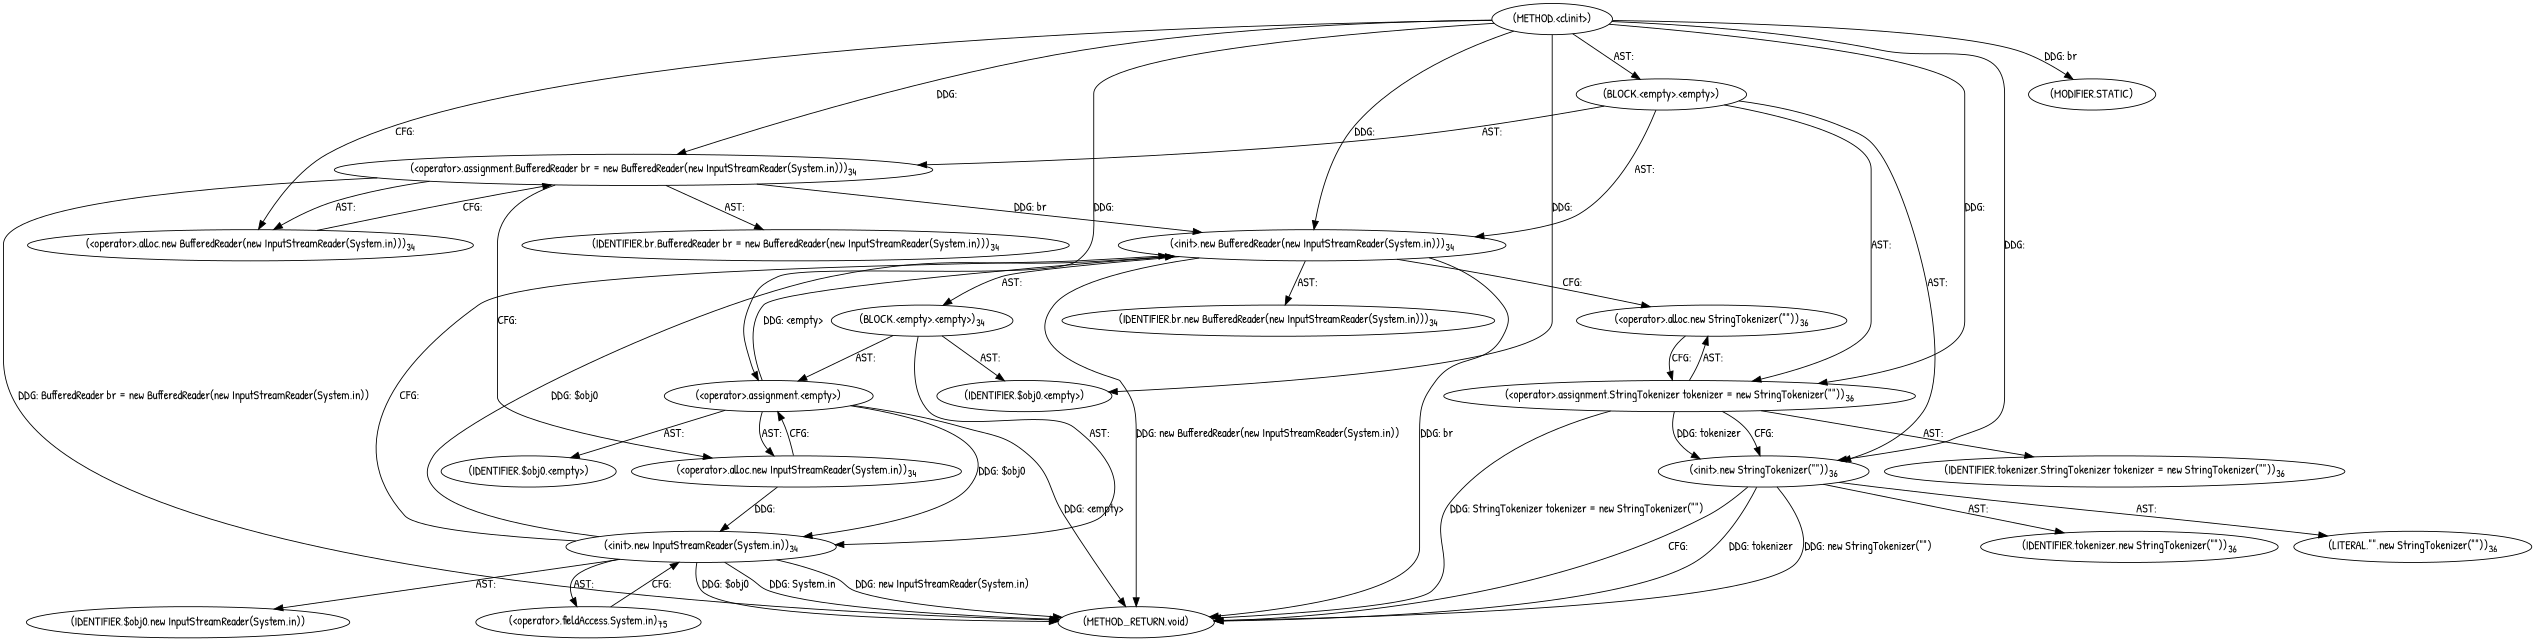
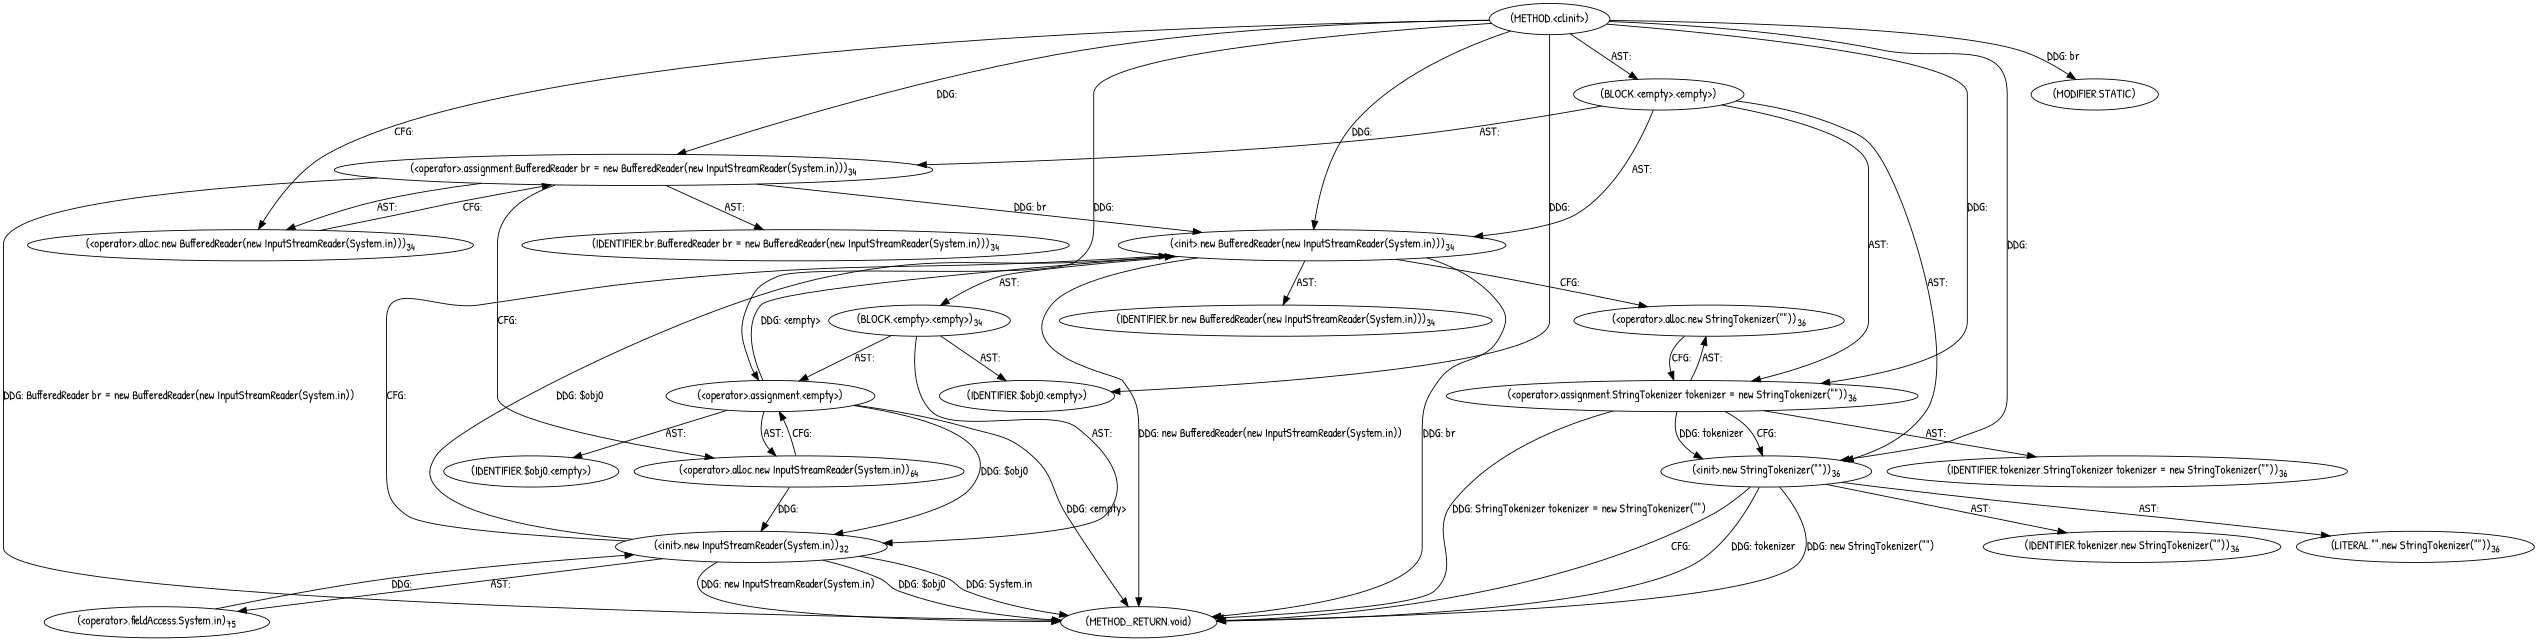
  digraph {
    fontname="Patrick Hand"
    node [fontname="Patrick Hand"]
    edge [fontname="Patrick Hand"]
    n1 [label=<(METHOD,&lt;clinit&gt;)>]
    n2 [label=<(BLOCK,&lt;empty&gt;,&lt;empty&gt;)>]
    n3 [label=<(&lt;operator&gt;.assignment,BufferedReader br = new BufferedReader(new InputStreamReader(System.in)))<SUB>34</SUB>>]
    n4 [label=<(&lt;operator&gt;.alloc,new BufferedReader(new InputStreamReader(System.in)))<SUB>34</SUB>>]
    n5 [label=<(&lt;init&gt;,new BufferedReader(new InputStreamReader(System.in)))<SUB>34</SUB>>]
    n6 [label=<(&lt;operator&gt;.assignment,&lt;empty&gt;)>]
    n7 [label=<(IDENTIFIER,$obj0,&lt;empty&gt;)>]
    n8 [label=<(&lt;operator&gt;.assignment,StringTokenizer tokenizer = new StringTokenizer(&quot;&quot;))<SUB>36</SUB>>]
    n9 [label=<(&lt;init&gt;,new StringTokenizer(&quot;&quot;))<SUB>36</SUB>>]
    n10 [label=<(MODIFIER,STATIC)>]
    n11 [label=<(METHOD_RETURN,void)>]
    n12 [label=<(IDENTIFIER,br,BufferedReader br = new BufferedReader(new InputStreamReader(System.in)))<SUB>34</SUB>>]
-   n13 [label=<(&lt;operator&gt;.alloc,new InputStreamReader(System.in))<SUB>34</SUB>>]
+   n13 [label=<(&lt;operator&gt;.alloc,new InputStreamReader(System.in))<SUB>64</SUB>>]
    n14 [label=<(IDENTIFIER,br,new BufferedReader(new InputStreamReader(System.in)))<SUB>34</SUB>>]
    n15 [label=<(BLOCK,&lt;empty&gt;,&lt;empty&gt;)<SUB>34</SUB>>]
    n16 [label=<(&lt;operator&gt;.alloc,new StringTokenizer(&quot;&quot;))<SUB>36</SUB>>]
-   n17 [label=<(&lt;init&gt;,new InputStreamReader(System.in))<SUB>34</SUB>>]
+   n17 [label=<(&lt;init&gt;,new InputStreamReader(System.in))<SUB>32</SUB>>]
    n18 [label=<(IDENTIFIER,$obj0,&lt;empty&gt;)>]
-   n19 [label=<(IDENTIFIER,$obj0,new InputStreamReader(System.in))>]
    n20 [label=<(&lt;operator&gt;.fieldAccess,System.in)<SUB>75</SUB>>]
    n21 [label=<(IDENTIFIER,tokenizer,StringTokenizer tokenizer = new StringTokenizer(&quot;&quot;))<SUB>36</SUB>>]
    n22 [label=<(IDENTIFIER,tokenizer,new StringTokenizer(&quot;&quot;))<SUB>36</SUB>>]
    n23 [label=<(LITERAL,&quot;&quot;,new StringTokenizer(&quot;&quot;))<SUB>36</SUB>>]
    n1 -> n2 [label="AST: "]
    n1 -> n3 [label="DDG: "]
    n1 -> n4 [label="CFG: "]
    n1 -> n5 [label="DDG: "]
    n1 -> n6 [label="DDG: "]
    n1 -> n7 [label="DDG: "]
    n1 -> n8 [label="DDG: "]
    n1 -> n9 [label="DDG: "]
    n1 -> n10 [label="DDG: br"]
    n2 -> n3 [label="AST: "]
    n2 -> n5 [label="AST: "]
    n2 -> n8 [label="AST: "]
    n2 -> n9 [label="AST: "]
    n3 -> n4 [label="AST: "]
    n3 -> n5 [label="DDG: br"]
    n3 -> n11 [label="DDG: BufferedReader br = new BufferedReader(new InputStreamReader(System.in))"]
    n3 -> n12 [label="AST: "]
    n3 -> n13 [label="CFG: "]
    n4 -> n3 [label="CFG: "]
    n5 -> n11 [label="DDG: br"]
    n5 -> n11 [label="DDG: new BufferedReader(new InputStreamReader(System.in))"]
    n5 -> n14 [label="AST: "]
    n5 -> n15 [label="AST: "]
    n5 -> n16 [label="CFG: "]
    n6 -> n5 [label="DDG: &lt;empty&gt;"]
    n6 -> n11 [label="DDG: &lt;empty&gt;"]
    n6 -> n13 [label="AST: "]
    n6 -> n17 [label="DDG: $obj0"]
    n6 -> n18 [label="AST: "]
    n8 -> n9 [label="CFG: "]
    n8 -> n9 [label="DDG: tokenizer"]
    n8 -> n11 [label="DDG: StringTokenizer tokenizer = new StringTokenizer(&quot;&quot;)"]
    n8 -> n16 [label="AST: "]
    n8 -> n21 [label="AST: "]
    n9 -> n11 [label="CFG: "]
    n9 -> n11 [label="DDG: tokenizer"]
    n9 -> n11 [label="DDG: new StringTokenizer(&quot;&quot;)"]
    n9 -> n22 [label="AST: "]
    n9 -> n23 [label="AST: "]
    n13 -> n6 [label="CFG: "]
    n13 -> n17 [label="DDG: "]
    n15 -> n6 [label="AST: "]
    n15 -> n7 [label="AST: "]
    n15 -> n17 [label="AST: "]
    n16 -> n8 [label="CFG: "]
    n17 -> n5 [label="CFG: "]
    n17 -> n5 [label="DDG: $obj0"]
    n17 -> n11 [label="DDG: $obj0"]
    n17 -> n11 [label="DDG: System.in"]
    n17 -> n11 [label="DDG: new InputStreamReader(System.in)"]
-   n17 -> n19 [label="AST: "]
    n17 -> n20 [label="AST: "]
-   n20 -> n17 [label="CFG: "]
+   n20 -> n17 [label="DDG: "]
  }
